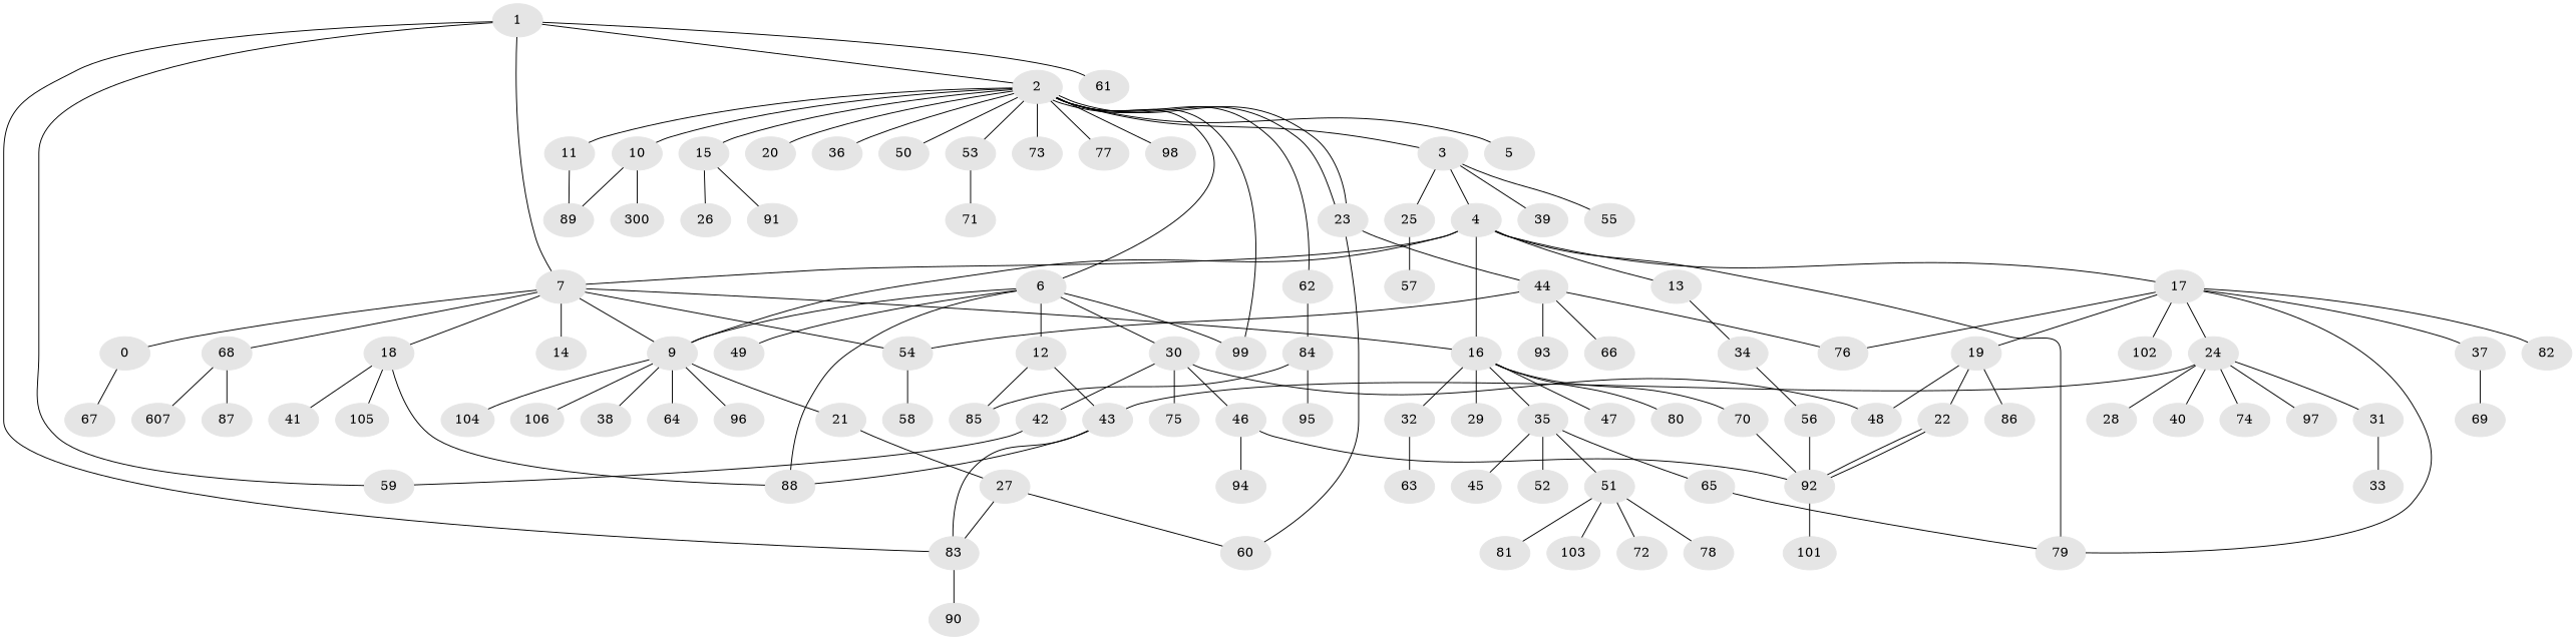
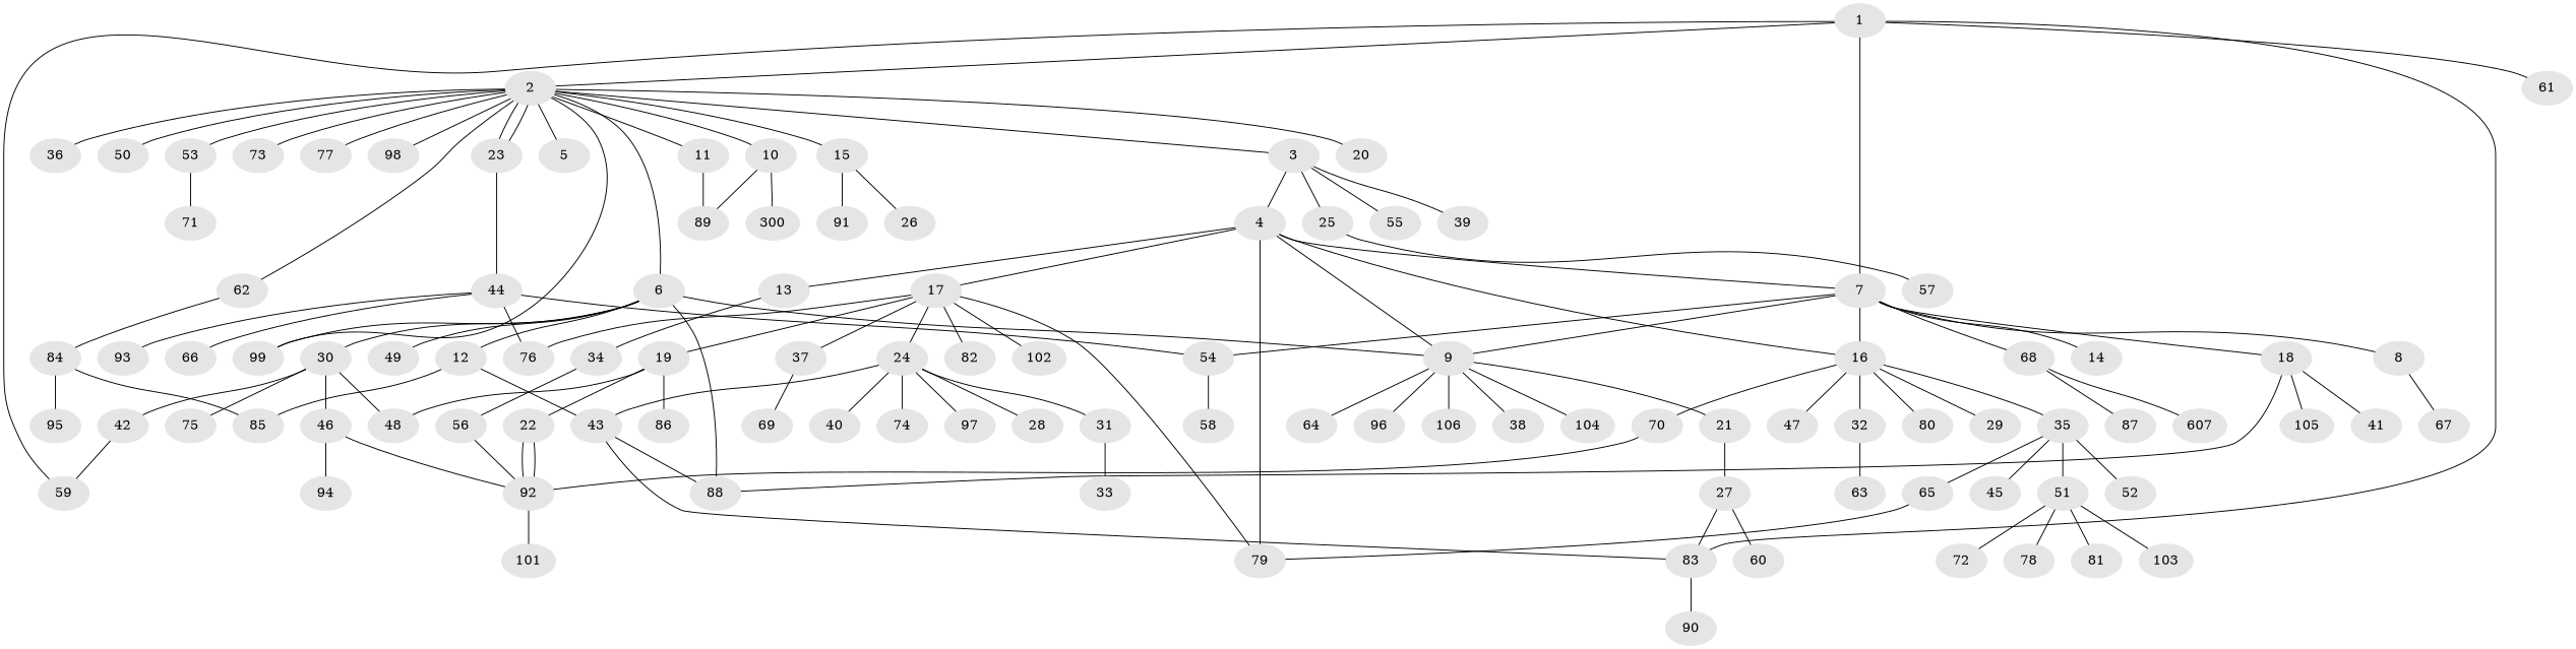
  graph {
    node [color=gray90 style=filled]
    1
    2
    7
    59
    61
    83
    3
    5
    6
    10
    11
    15
    20
    23
    36
    50
    53
    62
    73
    77
    98
    99
    9
    16
-   8 [label=0]
+   8
    14
    18
    54
    68
    90
    4
    25
    39
    55
    12
    30
    49
    88
    89
    n40 [label=300]
    26
    91
    44
    60
    71
    84
    13
    17
    79
    57
    21
    38
    64
    96
    104
    106
    34
    29
    32
    35
    47
    70
    80
    19
    24
    37
    76
    82
    102
    43
    85
    48
    42
    46
    75
    67
    41
    105
    58
    87
    n81 [label=607]
    27
    56
    63
    45
    51
    52
    65
    92
    22
    86
    28
    31
    40
    74
    97
    69
    101
    66
    93
    33
    94
    72
    78
    81
    103
    95
    1 -- 2
    1 -- 7
    1 -- 59
    1 -- 61
    1 -- 83
    2 -- 3
    2 -- 5
    2 -- 6
    2 -- 10
    2 -- 11
    2 -- 15
    2 -- 20
    2 -- 23
    2 -- 23
    2 -- 36
    2 -- 50
    2 -- 53
    2 -- 62
    2 -- 73
    2 -- 77
    2 -- 98
    2 -- 99
    7 -- 9
    7 -- 16
    7 -- 8
    7 -- 14
    7 -- 18
    7 -- 54
    7 -- 68
    83 -- 90
    3 -- 4
    3 -- 25
    3 -- 39
    3 -- 55
    6 -- 99
    6 -- 9
    6 -- 12
    6 -- 30
    6 -- 49
    6 -- 88
    10 -- 89
    10 -- n40
    11 -- 89
    15 -- 26
    15 -- 91
    23 -- 44
-   23 -- 60
    53 -- 71
    62 -- 84
    9 -- 21
    9 -- 38
    9 -- 64
    9 -- 96
    9 -- 104
    9 -- 106
    16 -- 29
    16 -- 32
    16 -- 35
    16 -- 47
    16 -- 70
    16 -- 80
    8 -- 67
    18 -- 88
    18 -- 41
    18 -- 105
    54 -- 58
    68 -- 87
    68 -- n81
    4 -- 7
    4 -- 9
    4 -- 16
    4 -- 13
    4 -- 17
    4 -- 79
    25 -- 57
    12 -- 43
    12 -- 85
    30 -- 48
    30 -- 42
    30 -- 46
    30 -- 75
    44 -- 54
    44 -- 76
    44 -- 66
    44 -- 93
    84 -- 85
    84 -- 95
    13 -- 34
    17 -- 79
    17 -- 19
    17 -- 24
    17 -- 37
    17 -- 76
    17 -- 82
    17 -- 102
    21 -- 27
    34 -- 56
    32 -- 63
    35 -- 45
    35 -- 51
    35 -- 52
    35 -- 65
    70 -- 92
    19 -- 48
    19 -- 22
    19 -- 86
    24 -- 43
    24 -- 28
    24 -- 31
    24 -- 40
    24 -- 74
    24 -- 97
    37 -- 69
    43 -- 83
    43 -- 88
    42 -- 59
    46 -- 92
    46 -- 94
    27 -- 83
    27 -- 60
    56 -- 92
    51 -- 72
    51 -- 78
    51 -- 81
    51 -- 103
    65 -- 79
    92 -- 101
    22 -- 92
    22 -- 92
    31 -- 33
  }
